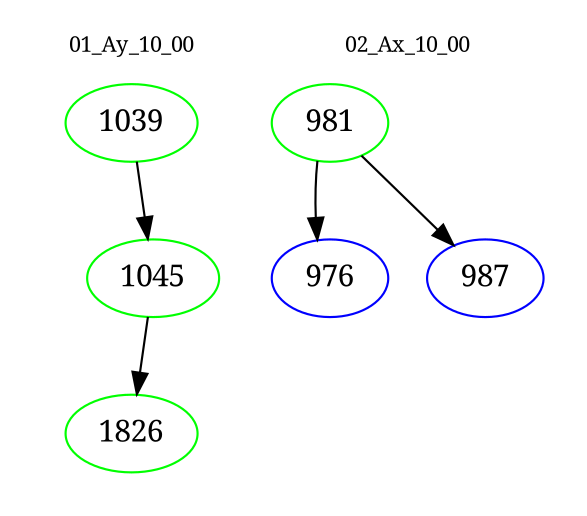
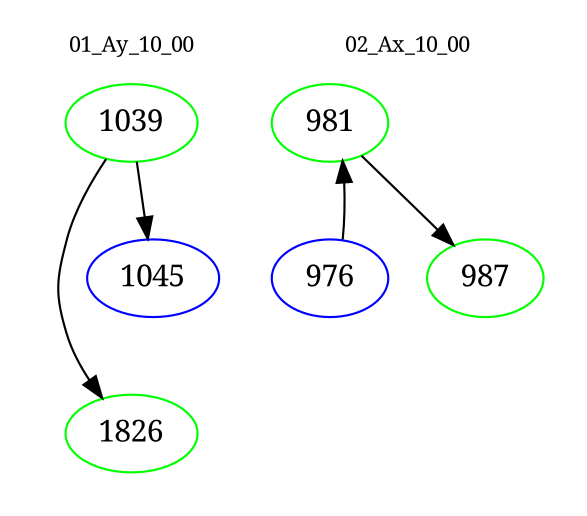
  digraph {
    fontname="Noto Serif"
    node [color=green fontname="Noto Serif"]
    edge [color=black fontname="Noto Serif"]
    n1 [label=1039]
    n2 [label=1826]
-   n3 [label=1045]
+   n3 [color=blue label=1045]
    n4 [label=981]
    n5 [color=blue label=976]
-   n6 [color=blue label=987]
+   n6 [label=987]
    subgraph cluster_1 {
      color=white
      fontsize=10
      label="01_Ay_10_00"
      n1
      n2
      n3
    }
    subgraph cluster_2 {
      color=white
      fontsize=10
      label="02_Ax_10_00"
      n4
      n5
      n6
    }
-   n3 -> n2
+   n1 -> n2
    n1 -> n3
-   n4 -> n5
+   n5 -> n4
    n4 -> n6
  }
